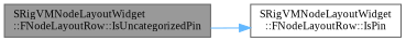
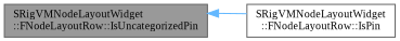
  digraph {
    rankdir=LR
    fontname="Liberation Serif"
    node [fontname="Liberation Serif" fontsize=10 shape=box style=filled]
    n1 [color=gray40 fillcolor=grey60 fontcolor=black height=0.2 label="SRigVMNodeLayoutWidget\l::FNodeLayoutRow::IsUncategorizedPin" width=0.4]
    n2 [color=grey40 fillcolor=white height=0.2 label="SRigVMNodeLayoutWidget\l::FNodeLayoutRow::IsPin" width=0.4]
-   n1 -> n2 [color=steelblue1 fontname="Liberation Serif" fontsize=10 labelfontname=Helvetica labelfontsize=10 style=solid]
+   n2 -> n1 [color=steelblue1 fontname="Liberation Serif" fontsize=10 labelfontname=Helvetica labelfontsize=10 style=solid]
  }
